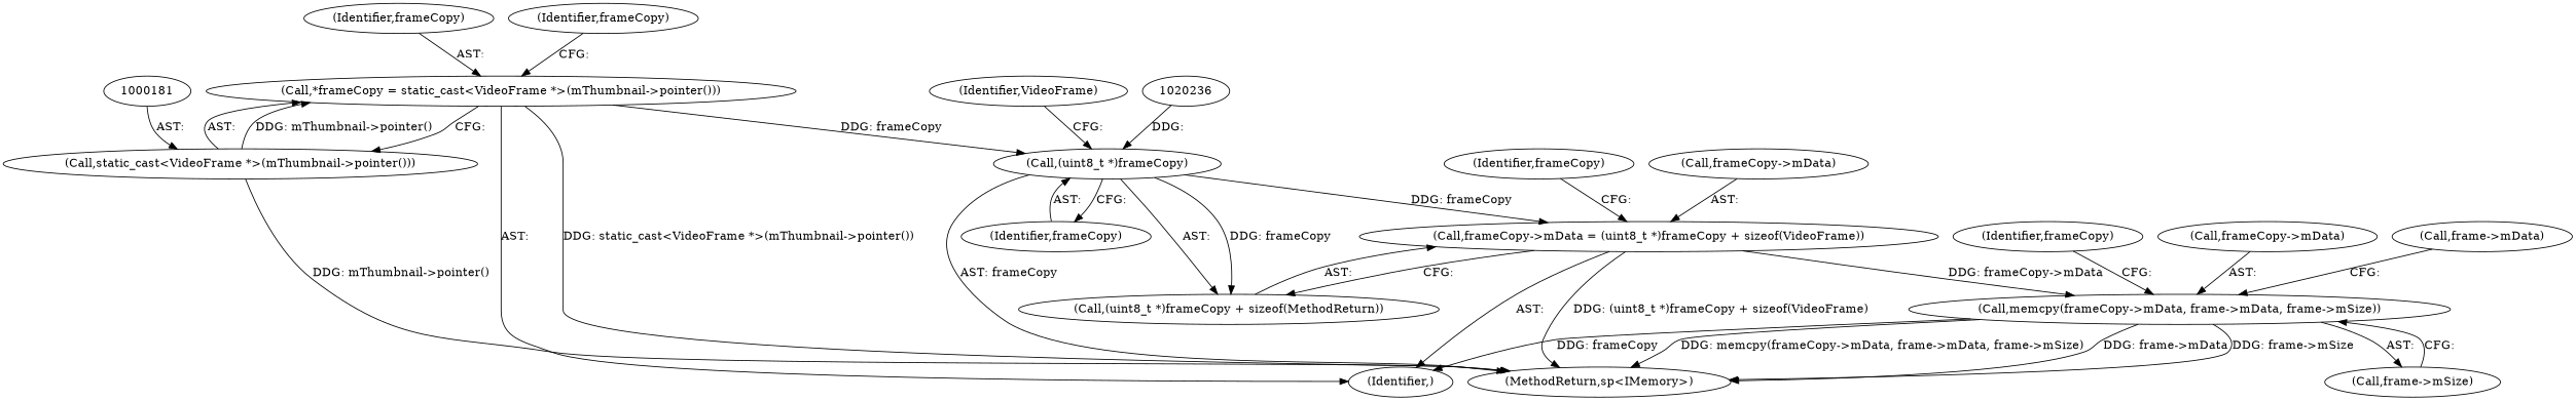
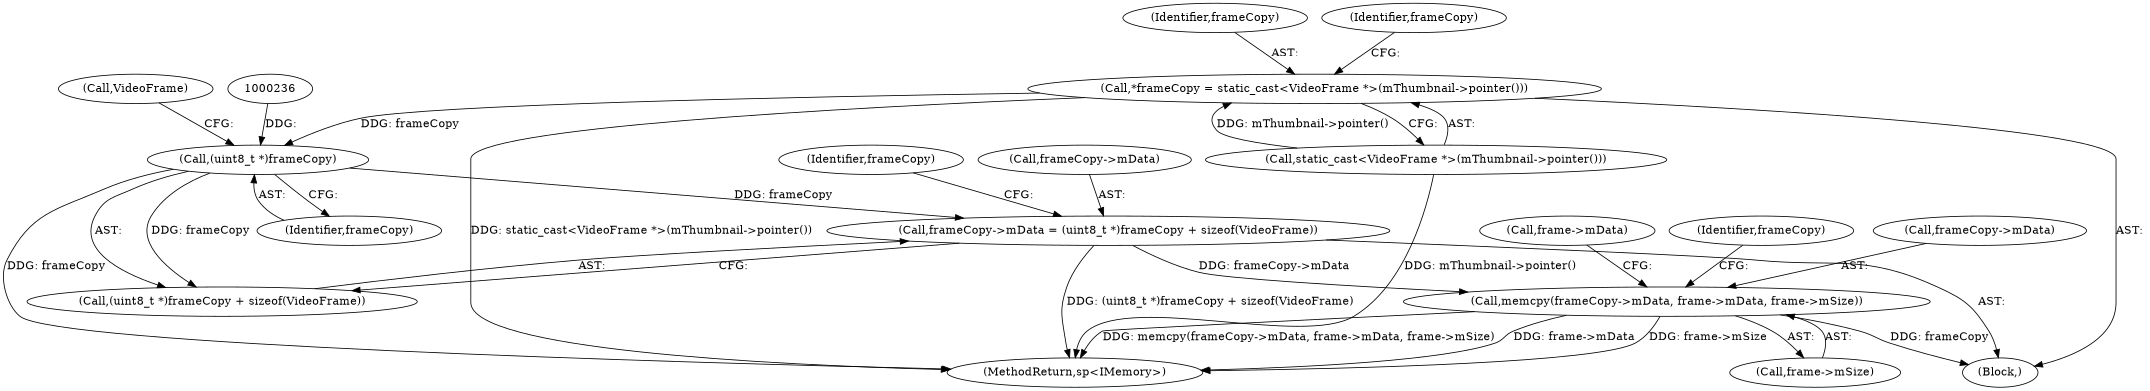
  digraph {
    n1 [label="(Call,memcpy(frameCopy->mData, frame->mData, frame->mSize))"]
    n2 [label="(Call,frame->mSize)"]
-   n3 [label="(Identifier,)"]
+   n3 [label="(Block,)"]
    n4 [label="(MethodReturn,sp<IMemory>)"]
    n5 [label="(Call,frameCopy->mData = (uint8_t *)frameCopy + sizeof(VideoFrame))"]
-   n6 [label="(Call,(uint8_t *)frameCopy + sizeof(MethodReturn))"]
+   n6 [label="(Call,(uint8_t *)frameCopy + sizeof(VideoFrame))"]
    n7 [label="(Call,(uint8_t *)frameCopy)"]
    n8 [label="(Identifier,frameCopy)"]
    n9 [label="(Call,*frameCopy = static_cast<VideoFrame *>(mThumbnail->pointer()))"]
    n10 [label="(Call,static_cast<VideoFrame *>(mThumbnail->pointer()))"]
    n11 [label="(Identifier,frameCopy)"]
    n12 [label="(Identifier,frameCopy)"]
    n13 [label="(Call,frameCopy->mData)"]
    n14 [label="(Call,frame->mData)"]
    n15 [label="(Identifier,frameCopy)"]
    n16 [label="(Call,frameCopy->mData)"]
    n17 [label="(Identifier,frameCopy)"]
-   n18 [label="(Identifier,VideoFrame)"]
-   1000236 [label=1020236]
-   1000181
+   n18 [label="(Call,VideoFrame)"]
+   1000236
    n1 -> n2 [label="AST: "]
    n1 -> n3 [label="DDG: frameCopy"]
    n1 -> n4 [label="DDG: memcpy(frameCopy->mData, frame->mData, frame->mSize)"]
    n1 -> n4 [label="DDG: frame->mData"]
    n1 -> n4 [label="DDG: frame->mSize"]
-   n2 -> n1 [label="CFG: "]
+   n2 -> n1 [label="AST: "]
    n5 -> n1 [label="DDG: frameCopy->mData"]
    n5 -> n3 [label="AST: "]
    n5 -> n4 [label="DDG: (uint8_t *)frameCopy + sizeof(VideoFrame)"]
    n5 -> n6 [label="CFG: "]
    n6 -> n5 [label="AST: "]
-   n7 -> n4 [label="AST: frameCopy"]
+   n7 -> n4 [label="DDG: frameCopy"]
    n7 -> n5 [label="DDG: frameCopy"]
    n7 -> n6 [label="AST: "]
    n7 -> n6 [label="DDG: frameCopy"]
    n7 -> n8 [label="CFG: "]
    n8 -> n7 [label="AST: "]
    n9 -> n3 [label="AST: "]
    n9 -> n4 [label="DDG: static_cast<VideoFrame *>(mThumbnail->pointer())"]
    n9 -> n7 [label="DDG: frameCopy"]
    n9 -> n10 [label="CFG: "]
    n10 -> n4 [label="DDG: mThumbnail->pointer()"]
    n10 -> n9 [label="AST: "]
    n10 -> n9 [label="DDG: mThumbnail->pointer()"]
    n11 -> n5 [label="CFG: "]
    n12 -> n1 [label="CFG: "]
    n13 -> n1 [label="AST: "]
    n14 -> n1 [label="CFG: "]
    n15 -> n9 [label="AST: "]
    n16 -> n5 [label="AST: "]
    n17 -> n9 [label="CFG: "]
    n18 -> n7 [label="CFG: "]
    1000236 -> n7 [label="DDG: "]
-   1000181 -> n10 [label="AST: "]
  }
